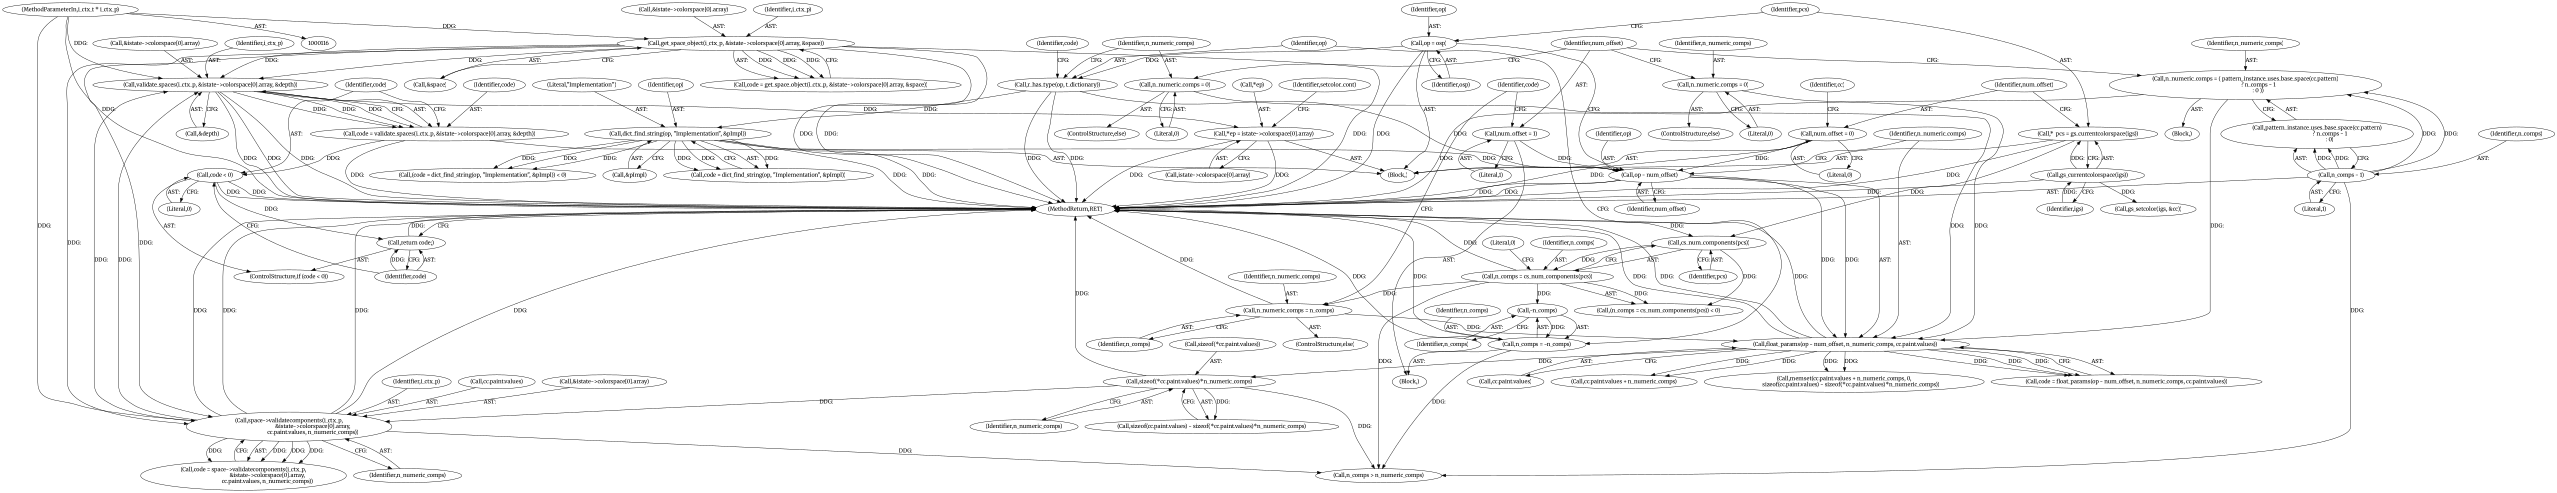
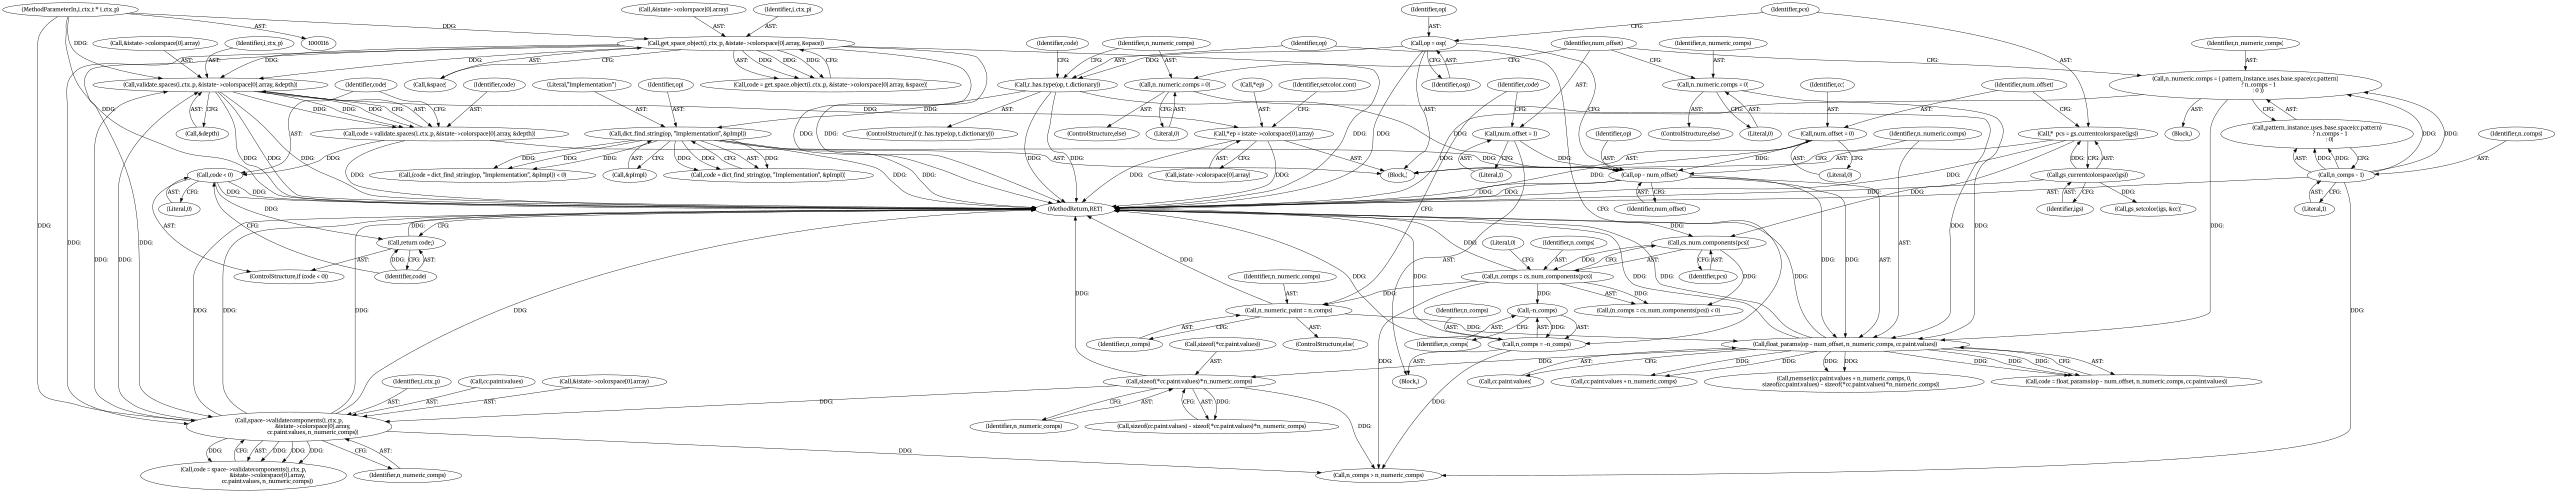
  digraph {
    fontname=Merriweather
    node [fontname=Merriweather]
    edge [fontname=Merriweather]
    n1 [label="(Call,validate_spaces(i_ctx_p, &istate->colorspace[0].array, &depth))"]
    n2 [label="(Call,code = validate_spaces(i_ctx_p, &istate->colorspace[0].array, &depth))"]
    n3 [label="(Call,*ep = istate->colorspace[0].array)"]
    n4 [label="(Call,&depth)"]
    n5 [label="(MethodReturn,RET)"]
    n6 [label="(Block,)"]
    n7 [label="(Call,code < 0)"]
    n8 [label="(Call,istate->colorspace[0].array)"]
    n9 [label="(Call,cs_num_components(pcs))"]
    n10 [label="(Call,return code;)"]
    n11 [label="(Call,space->validatecomponents(i_ctx_p,\n                                         &istate->colorspace[0].array,\n                                         cc.paint.values, n_numeric_comps))"]
    n12 [label="(Identifier,n_numeric_comps)"]
    n13 [label="(Call,n_comps > n_numeric_comps)"]
    n14 [label="(Call,code = space->validatecomponents(i_ctx_p,\n                                         &istate->colorspace[0].array,\n                                         cc.paint.values, n_numeric_comps))"]
    n15 [label="(Call,get_space_object(i_ctx_p, &istate->colorspace[0].array, &space))"]
    n16 [label="(Call,code = get_space_object(i_ctx_p, &istate->colorspace[0].array, &space))"]
    n17 [label="(Call,&space)"]
    n18 [label="(MethodParameterIn,i_ctx_t * i_ctx_p)"]
    1000116
    n20 [label="(Call,sizeof(*cc.paint.values)*n_numeric_comps)"]
    n21 [label="(Identifier,n_numeric_comps)"]
    n22 [label="(Call,sizeof(cc.paint.values) - sizeof(*cc.paint.values)*n_numeric_comps)"]
    n23 [label="(Call,float_params(op - num_offset, n_numeric_comps, cc.paint.values))"]
    n24 [label="(Call,cc.paint.values)"]
    n25 [label="(Call,code = float_params(op - num_offset, n_numeric_comps, cc.paint.values))"]
    n26 [label="(Call,cc.paint.values + n_numeric_comps)"]
    n27 [label="(Call,memset(cc.paint.values + n_numeric_comps, 0,\n            sizeof(cc.paint.values) - sizeof(*cc.paint.values)*n_numeric_comps))"]
    n28 [label="(Call,op - num_offset)"]
    n29 [label="(Identifier,num_offset)"]
    n30 [label="(Call,dict_find_string(op, \"Implementation\", &pImpl))"]
    n31 [label="(Call,&pImpl)"]
    n32 [label="(Call,code = dict_find_string(op, \"Implementation\", &pImpl))"]
    n33 [label="(Call,(code = dict_find_string(op, \"Implementation\", &pImpl)) < 0)"]
    n34 [label="(Call,r_has_type(op, t_dictionary))"]
+   n35 [label="(ControlStructure,if (r_has_type(op, t_dictionary)))"]
    n36 [label="(Call,op = osp)"]
    n37 [label="(Identifier,osp)"]
    n38 [label="(Call,num_offset = 1)"]
    n39 [label="(Block,)"]
    n40 [label="(Literal,1)"]
    n41 [label="(Call,num_offset = 0)"]
    n42 [label="(Literal,0)"]
    n43 [label="(Call,n_numeric_comps = ( pattern_instance_uses_base_space(cc.pattern)\n                      ? n_comps - 1\n                      : 0 ))"]
    n44 [label="(Call,pattern_instance_uses_base_space(cc.pattern)\n                      ? n_comps - 1\n                      : 0)"]
    n45 [label="(Block,)"]
    n46 [label="(Call,n_comps - 1)"]
    n47 [label="(Literal,1)"]
    n48 [label="(Call,n_comps = -n_comps)"]
    n49 [label="(Call,-n_comps)"]
    n50 [label="(Identifier,n_comps)"]
    n51 [label="(Call,n_comps = cs_num_components(pcs))"]
-   n52 [label="(Call,n_numeric_comps = n_comps)"]
+   n52 [label="(Call,n_numeric_paint = n_comps)"]
    n53 [label="(Call,(n_comps = cs_num_components(pcs)) < 0)"]
    n54 [label="(Identifier,pcs)"]
    n55 [label="(ControlStructure,else)"]
    n56 [label="(Identifier,n_comps)"]
    n57 [label="(Call,*  pcs = gs_currentcolorspace(igs))"]
    n58 [label="(Call,gs_currentcolorspace(igs))"]
    n59 [label="(Identifier,igs)"]
    n60 [label="(Call,gs_setcolor(igs, &cc))"]
    n61 [label="(Call,n_numeric_comps = 0)"]
    n62 [label="(Literal,0)"]
    n63 [label="(ControlStructure,else)"]
    n64 [label="(Call,n_numeric_comps = 0)"]
    n65 [label="(ControlStructure,else)"]
    n66 [label="(Literal,0)"]
    n67 [label="(ControlStructure,if (code < 0))"]
    n68 [label="(Literal,0)"]
    n69 [label="(Identifier,code)"]
    n70 [label="(Identifier,code)"]
    n71 [label="(Identifier,n_numeric_comps)"]
    n72 [label="(Identifier,n_numeric_comps)"]
    n73 [label="(Identifier,i_ctx_p)"]
    n74 [label="(Identifier,op)"]
    n75 [label="(Call,sizeof(*cc.paint.values))"]
    n76 [label="(Identifier,n_numeric_comps)"]
    n77 [label="(Literal,\"Implementation\")"]
    n78 [label="(Identifier,setcolor_cont)"]
    n79 [label="(Call,&istate->colorspace[0].array)"]
    n80 [label="(Identifier,n_comps)"]
    n81 [label="(Identifier,n_comps)"]
    n82 [label="(Identifier,cc)"]
    n83 [label="(Identifier,op)"]
    n84 [label="(Literal,0)"]
    n85 [label="(Identifier,num_offset)"]
    n86 [label="(Identifier,n_numeric_comps)"]
    n87 [label="(Identifier,code)"]
    n88 [label="(Identifier,code)"]
    n89 [label="(Identifier,num_offset)"]
    n90 [label="(Identifier,code)"]
    n91 [label="(Identifier,n_comps)"]
    n92 [label="(Call,cc.paint.values)"]
    n93 [label="(Identifier,n_numeric_comps)"]
    n94 [label="(Call,*ep)"]
    n95 [label="(Identifier,i_ctx_p)"]
    n96 [label="(Call,&istate->colorspace[0].array)"]
    n97 [label="(Identifier,op)"]
    n98 [label="(Call,&istate->colorspace[0].array)"]
    n99 [label="(Identifier,op)"]
    n100 [label="(Identifier,pcs)"]
    n101 [label="(Identifier,i_ctx_p)"]
    n1 -> n2 [label="AST: "]
    n1 -> n2 [label="DDG: "]
    n1 -> n2 [label="DDG: "]
    n1 -> n2 [label="DDG: "]
    n1 -> n3 [label="DDG: "]
    n1 -> n4 [label="CFG: "]
    n1 -> n5 [label="DDG: "]
    n1 -> n5 [label="DDG: "]
    n1 -> n5 [label="DDG: "]
    n2 -> n1 [label="CFG: "]
    n2 -> n5 [label="DDG: "]
    n2 -> n6 [label="AST: "]
    n2 -> n7 [label="DDG: "]
    n3 -> n5 [label="DDG: "]
    n3 -> n5 [label="DDG: "]
    n3 -> n6 [label="AST: "]
    n3 -> n8 [label="CFG: "]
    n4 -> n1 [label="AST: "]
    n5 -> n9 [label="DDG: "]
    n5 -> n10 [label="CFG: "]
    n7 -> n5 [label="DDG: "]
    n7 -> n5 [label="DDG: "]
    n7 -> n10 [label="DDG: "]
    n7 -> n67 [label="AST: "]
    n7 -> n68 [label="CFG: "]
    n8 -> n3 [label="AST: "]
    n9 -> n51 [label="AST: "]
    n9 -> n51 [label="DDG: "]
    n9 -> n53 [label="DDG: "]
    n9 -> n54 [label="CFG: "]
    n10 -> n5 [label="DDG: "]
    n10 -> n67 [label="AST: "]
    n10 -> n69 [label="CFG: "]
    n11 -> n1 [label="DDG: "]
    n11 -> n1 [label="DDG: "]
    n11 -> n5 [label="DDG: "]
    n11 -> n5 [label="DDG: "]
    n11 -> n5 [label="DDG: "]
    n11 -> n5 [label="DDG: "]
    n11 -> n12 [label="CFG: "]
    n11 -> n13 [label="DDG: "]
    n11 -> n14 [label="AST: "]
    n11 -> n14 [label="DDG: "]
    n11 -> n14 [label="DDG: "]
    n11 -> n14 [label="DDG: "]
    n11 -> n14 [label="DDG: "]
    n12 -> n11 [label="AST: "]
    n14 -> n11 [label="CFG: "]
    n15 -> n1 [label="DDG: "]
    n15 -> n1 [label="DDG: "]
    n15 -> n5 [label="DDG: "]
    n15 -> n5 [label="DDG: "]
    n15 -> n5 [label="DDG: "]
    n15 -> n11 [label="DDG: "]
    n15 -> n11 [label="DDG: "]
    n15 -> n16 [label="AST: "]
    n15 -> n16 [label="DDG: "]
    n15 -> n16 [label="DDG: "]
    n15 -> n16 [label="DDG: "]
    n15 -> n17 [label="CFG: "]
    n16 -> n15 [label="CFG: "]
    n17 -> n15 [label="AST: "]
    n18 -> n1 [label="DDG: "]
    n18 -> n5 [label="DDG: "]
    n18 -> n11 [label="DDG: "]
    n18 -> n15 [label="DDG: "]
    n18 -> 1000116 [label="AST: "]
    n20 -> n5 [label="DDG: "]
    n20 -> n11 [label="DDG: "]
    n20 -> n13 [label="DDG: "]
    n20 -> n21 [label="CFG: "]
    n20 -> n22 [label="AST: "]
    n20 -> n22 [label="DDG: "]
    n21 -> n20 [label="AST: "]
    n22 -> n20 [label="CFG: "]
    n23 -> n5 [label="DDG: "]
    n23 -> n5 [label="DDG: "]
    n23 -> n5 [label="DDG: "]
    n23 -> n20 [label="DDG: "]
    n23 -> n24 [label="CFG: "]
    n23 -> n25 [label="AST: "]
    n23 -> n25 [label="DDG: "]
    n23 -> n25 [label="DDG: "]
    n23 -> n25 [label="DDG: "]
    n23 -> n26 [label="DDG: "]
    n23 -> n26 [label="DDG: "]
    n23 -> n27 [label="DDG: "]
    n23 -> n27 [label="DDG: "]
    n24 -> n23 [label="AST: "]
    n25 -> n23 [label="CFG: "]
    n28 -> n5 [label="DDG: "]
    n28 -> n5 [label="DDG: "]
    n28 -> n23 [label="AST: "]
    n28 -> n23 [label="DDG: "]
    n28 -> n23 [label="DDG: "]
    n28 -> n29 [label="CFG: "]
    n29 -> n28 [label="AST: "]
    n30 -> n5 [label="DDG: "]
    n30 -> n5 [label="DDG: "]
    n30 -> n28 [label="DDG: "]
    n30 -> n31 [label="CFG: "]
    n30 -> n32 [label="AST: "]
    n30 -> n32 [label="DDG: "]
    n30 -> n32 [label="DDG: "]
    n30 -> n32 [label="DDG: "]
    n30 -> n33 [label="DDG: "]
    n30 -> n33 [label="DDG: "]
    n30 -> n33 [label="DDG: "]
    n31 -> n30 [label="AST: "]
    n32 -> n30 [label="CFG: "]
    n34 -> n5 [label="DDG: "]
    n34 -> n5 [label="DDG: "]
    n34 -> n28 [label="DDG: "]
    n34 -> n30 [label="DDG: "]
+   n34 -> n35 [label="AST: "]
    n36 -> n5 [label="DDG: "]
    n36 -> n6 [label="AST: "]
    n36 -> n28 [label="CFG: "]
    n36 -> n34 [label="DDG: "]
    n36 -> n37 [label="CFG: "]
    n37 -> n36 [label="AST: "]
    n38 -> n28 [label="DDG: "]
    n38 -> n39 [label="AST: "]
    n38 -> n40 [label="CFG: "]
    n40 -> n38 [label="AST: "]
    n41 -> n5 [label="DDG: "]
    n41 -> n6 [label="AST: "]
    n41 -> n28 [label="DDG: "]
    n41 -> n42 [label="CFG: "]
    n42 -> n41 [label="AST: "]
    n43 -> n5 [label="DDG: "]
    n43 -> n23 [label="DDG: "]
    n43 -> n44 [label="CFG: "]
    n43 -> n45 [label="AST: "]
    n44 -> n43 [label="AST: "]
    n44 -> n46 [label="CFG: "]
    n46 -> n5 [label="AST: "]
    n46 -> n13 [label="DDG: "]
    n46 -> n43 [label="DDG: "]
    n46 -> n43 [label="DDG: "]
    n46 -> n44 [label="AST: "]
    n46 -> n44 [label="DDG: "]
    n46 -> n44 [label="DDG: "]
    n46 -> n47 [label="CFG: "]
    n47 -> n46 [label="AST: "]
    n48 -> n5 [label="DDG: "]
    n48 -> n5 [label="DDG: "]
    n48 -> n13 [label="DDG: "]
    n48 -> n39 [label="AST: "]
    n48 -> n49 [label="AST: "]
    n49 -> n48 [label="AST: "]
    n49 -> n48 [label="DDG: "]
    n49 -> n50 [label="CFG: "]
    n50 -> n49 [label="AST: "]
    n51 -> n5 [label="DDG: "]
    n51 -> n9 [label="CFG: "]
    n51 -> n13 [label="DDG: "]
    n51 -> n49 [label="DDG: "]
    n51 -> n52 [label="DDG: "]
    n51 -> n53 [label="AST: "]
    n51 -> n53 [label="DDG: "]
    n52 -> n5 [label="DDG: "]
    n52 -> n23 [label="DDG: "]
    n52 -> n55 [label="AST: "]
    n52 -> n56 [label="CFG: "]
    n54 -> n9 [label="AST: "]
    n56 -> n52 [label="AST: "]
    n57 -> n5 [label="DDG: "]
    n57 -> n6 [label="AST: "]
    n57 -> n9 [label="DDG: "]
    n57 -> n58 [label="CFG: "]
    n58 -> n5 [label="DDG: "]
    n58 -> n57 [label="AST: "]
    n58 -> n57 [label="DDG: "]
    n58 -> n59 [label="CFG: "]
    n58 -> n60 [label="DDG: "]
-   n59 -> n58 [label="DDG: "]
+   n59 -> n58 [label="AST: "]
    n61 -> n23 [label="DDG: "]
    n61 -> n62 [label="CFG: "]
    n61 -> n63 [label="AST: "]
    n62 -> n61 [label="AST: "]
    n64 -> n23 [label="DDG: "]
    n64 -> n65 [label="AST: "]
    n64 -> n66 [label="CFG: "]
    n66 -> n64 [label="AST: "]
    n68 -> n7 [label="AST: "]
    n69 -> n7 [label="CFG: "]
    n69 -> n10 [label="AST: "]
    n69 -> n10 [label="DDG: "]
    n70 -> n2 [label="AST: "]
    n71 -> n34 [label="CFG: "]
    n71 -> n64 [label="AST: "]
    n72 -> n23 [label="AST: "]
    n72 -> n28 [label="CFG: "]
    n73 -> n11 [label="AST: "]
    n74 -> n34 [label="AST: "]
    n74 -> n48 [label="CFG: "]
    n75 -> n20 [label="AST: "]
    n76 -> n52 [label="AST: "]
    n77 -> n30 [label="AST: "]
    n78 -> n3 [label="CFG: "]
    n79 -> n1 [label="AST: "]
    n80 -> n48 [label="AST: "]
    n81 -> n51 [label="AST: "]
-   n82 -> n41 [label="CFG: "]
+   n82 -> n41 [label="AST: "]
    n83 -> n28 [label="AST: "]
    n84 -> n51 [label="CFG: "]
    n85 -> n38 [label="AST: "]
    n85 -> n43 [label="CFG: "]
    n85 -> n61 [label="CFG: "]
    n85 -> n64 [label="CFG: "]
    n86 -> n43 [label="AST: "]
    n87 -> n2 [label="CFG: "]
    n87 -> n7 [label="AST: "]
    n88 -> n34 [label="CFG: "]
    n89 -> n41 [label="AST: "]
    n89 -> n57 [label="CFG: "]
    n90 -> n38 [label="CFG: "]
    n90 -> n52 [label="CFG: "]
    n91 -> n46 [label="AST: "]
    n92 -> n11 [label="AST: "]
    n93 -> n61 [label="AST: "]
    n94 -> n3 [label="AST: "]
    n95 -> n1 [label="AST: "]
    n96 -> n15 [label="AST: "]
    n97 -> n36 [label="AST: "]
    n98 -> n11 [label="AST: "]
    n99 -> n30 [label="AST: "]
    n100 -> n36 [label="CFG: "]
    n100 -> n57 [label="AST: "]
    n101 -> n15 [label="AST: "]
  }
